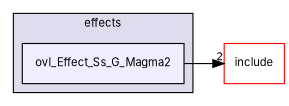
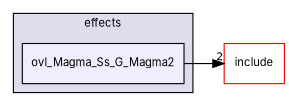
  digraph {
    compound=true
    rankdir=LR
    fontname=Inter
    node [fontname=Inter fontsize=10 shape=box style=filled]
-   n1 [fillcolor="#eeeeff" label=ovl_Effect_Ss_G_Magma2 pencolor=black]
+   n1 [fillcolor="#eeeeff" label=ovl_Magma_Ss_G_Magma2 pencolor=black]
    n2 [color=red fillcolor=white label=include]
    subgraph cluster_1 {
      bgcolor="#ddddee"
      fontsize=10
      label=effects
      pencolor=black
      n1
    }
    n1 -> n2 [headlabel=2 labeldistance=1.5 labelfontname=Helvetica labelfontsize=10 fontname=Inter]
  }
